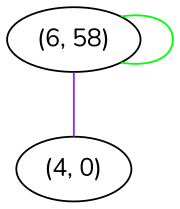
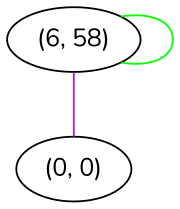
  graph {
    fontname=Nunito
    node [fontname=Nunito]
    edge [fontname=Nunito]
    "(6, 58)"
-   "(0, 0)" [label="(4, 0)"]
+   "(0, 0)"
    "(6, 58)" -- "(6, 58)" [color=green weight=2]
    "(6, 58)" -- "(0, 0)" [color=purple weight=4]
  }
